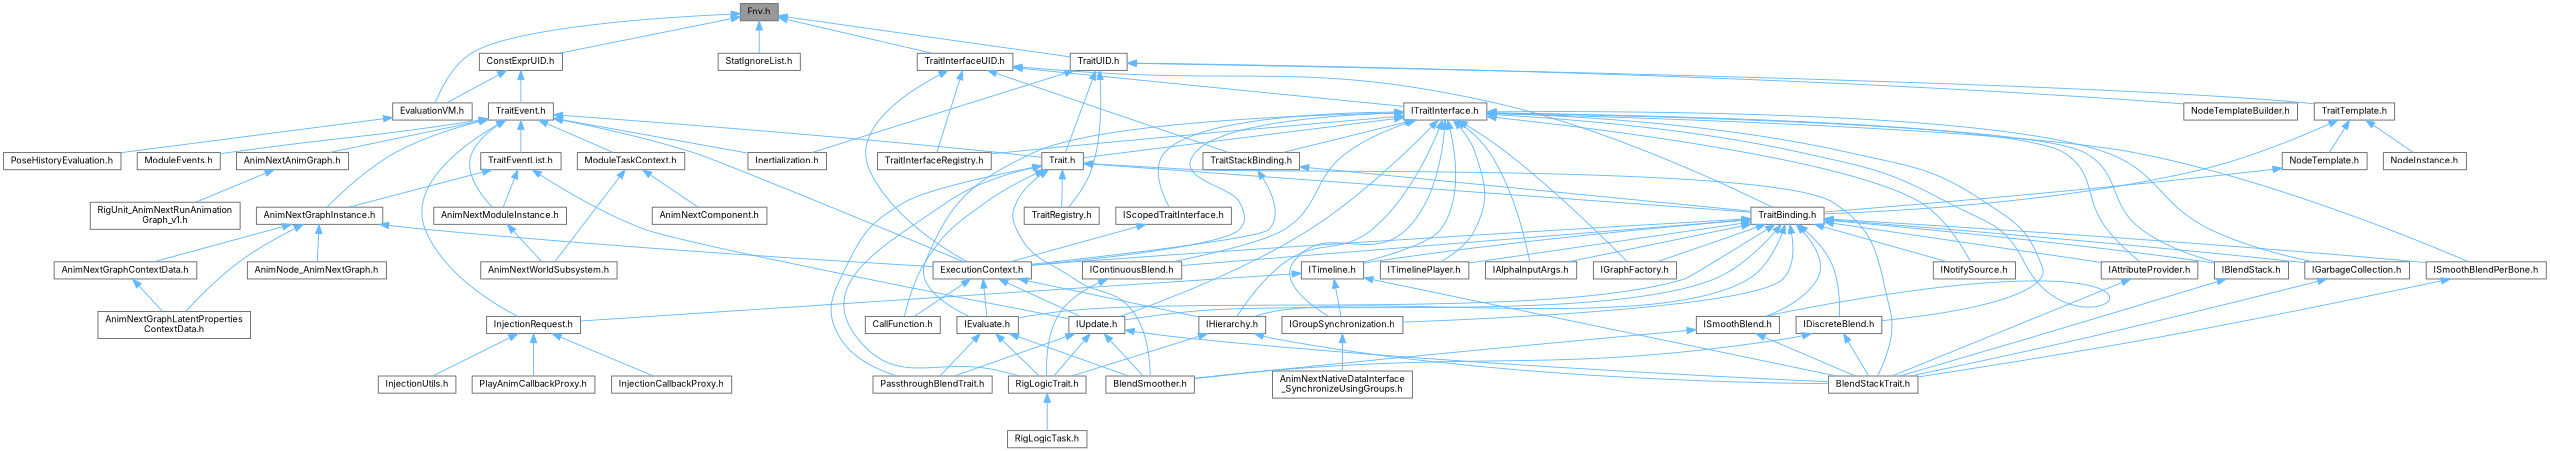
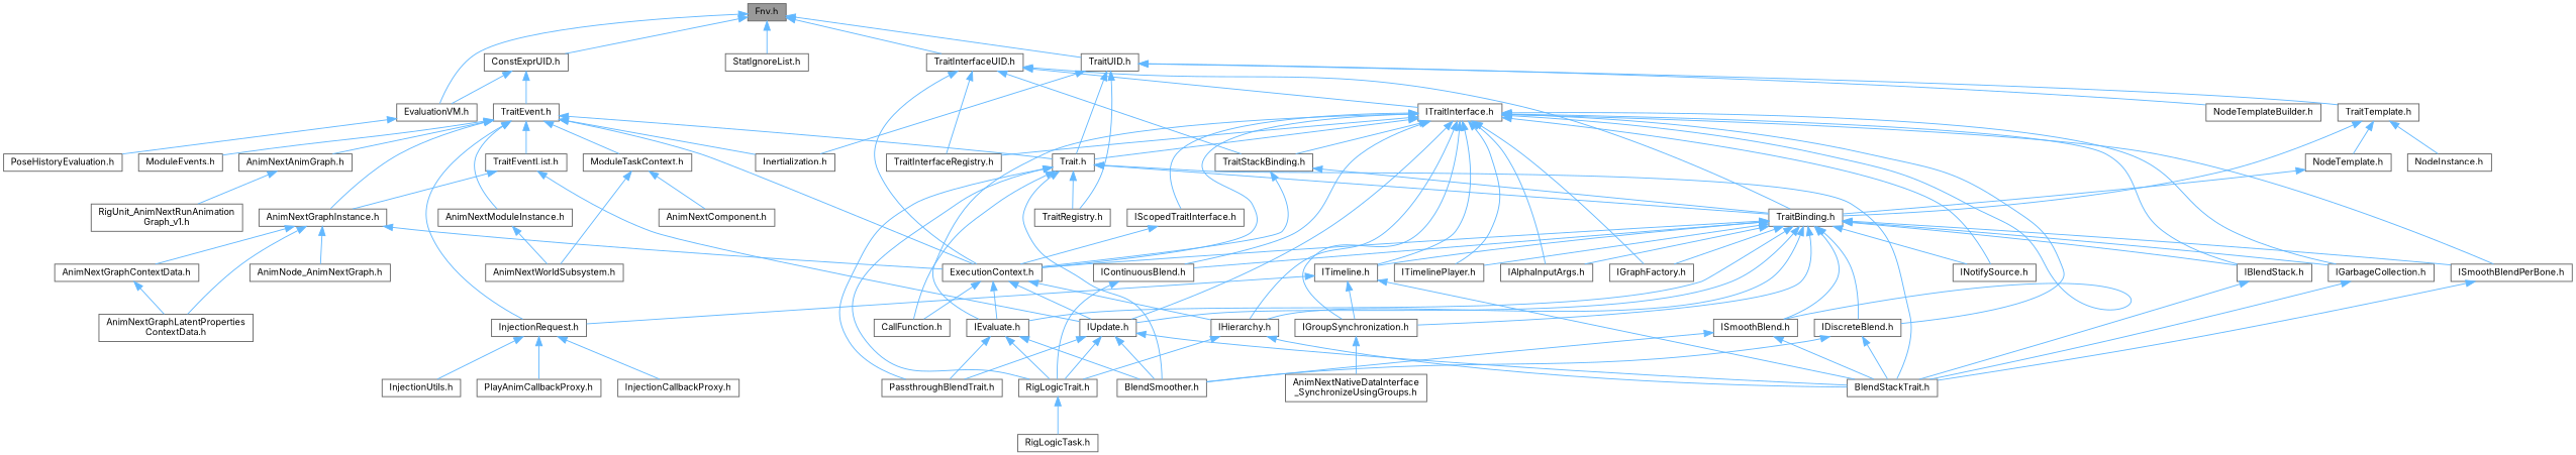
  digraph {
    fontname=Inter
    node [color=grey40 fillcolor=white fontname=Inter fontsize=10 shape=box style=filled]
    edge [color=steelblue1 dir=back fontname=Inter fontsize=10 labelfontname=Helvetica labelfontsize=10 style=solid]
    n1 [color=gray40 fillcolor=grey60 fontcolor=black height=0.2 label="Fnv.h" width=0.4]
    n2 [height=0.2 label="ConstExprUID.h" width=0.4]
    n3 [height=0.2 label="EvaluationVM.h" width=0.4]
    n4 [height=0.2 label="StatIgnoreList.h" width=0.4]
    n5 [height=0.2 label="TraitInterfaceUID.h" width=0.4]
    n6 [height=0.2 label="TraitUID.h" width=0.4]
    n7 [height=0.2 label="TraitEvent.h" width=0.4]
    n8 [height=0.2 label="PoseHistoryEvaluation.h" width=0.4]
    n9 [height=0.2 label="ExecutionContext.h" width=0.4]
    n10 [height=0.2 label="TraitBinding.h" width=0.4]
    n11 [height=0.2 label="ITraitInterface.h" width=0.4]
    n12 [height=0.2 label="TraitInterfaceRegistry.h" width=0.4]
    n13 [height=0.2 label="TraitStackBinding.h" width=0.4]
    n14 [height=0.2 label="Inertialization.h" width=0.4]
    n15 [height=0.2 label="Trait.h" width=0.4]
    n16 [height=0.2 label="TraitRegistry.h" width=0.4]
    n17 [height=0.2 label="NodeTemplateBuilder.h" width=0.4]
    n18 [height=0.2 label="TraitTemplate.h" width=0.4]
    n19 [height=0.2 label="AnimNextAnimGraph.h" width=0.4]
    n20 [height=0.2 label="AnimNextGraphInstance.h" width=0.4]
    n21 [height=0.2 label="AnimNextModuleInstance.h" width=0.4]
    n22 [height=0.2 label="InjectionRequest.h" width=0.4]
    n23 [height=0.2 label="ModuleEvents.h" width=0.4]
    n24 [height=0.2 label="ModuleTaskContext.h" width=0.4]
    n25 [height=0.2 label="TraitEventList.h" width=0.4]
    n26 [height=0.2 label="RigUnit_AnimNextRunAnimation\lGraph_v1.h" width=0.4]
    n27 [height=0.2 label="AnimNextComponent.h" width=0.4]
    n28 [height=0.2 label="AnimNextGraphContextData.h" width=0.4]
    n29 [height=0.2 label="AnimNextGraphLatentProperties\lContextData.h" width=0.4]
    n30 [height=0.2 label="AnimNode_AnimNextGraph.h" width=0.4]
    n31 [height=0.2 label="IEvaluate.h" width=0.4]
    n32 [height=0.2 label="IHierarchy.h" width=0.4]
    n33 [height=0.2 label="IUpdate.h" width=0.4]
    n34 [height=0.2 label="CallFunction.h" width=0.4]
    n35 [height=0.2 label="AnimNextWorldSubsystem.h" width=0.4]
    n36 [height=0.2 label="InjectionCallbackProxy.h" width=0.4]
    n37 [height=0.2 label="InjectionUtils.h" width=0.4]
    n38 [height=0.2 label="PlayAnimCallbackProxy.h" width=0.4]
    n39 [height=0.2 label="BlendSmoother.h" width=0.4]
    n40 [height=0.2 label="PassthroughBlendTrait.h" width=0.4]
    n41 [height=0.2 label="RigLogicTrait.h" width=0.4]
    n42 [height=0.2 label="BlendStackTrait.h" width=0.4]
    n43 [height=0.2 label="RigLogicTask.h" width=0.4]
    n44 [height=0.2 label="IAlphaInputArgs.h" width=0.4]
-   n45 [height=0.2 label="IAttributeProvider.h" width=0.4]
    n46 [height=0.2 label="IBlendStack.h" width=0.4]
    n47 [height=0.2 label="IContinuousBlend.h" width=0.4]
    n48 [height=0.2 label="IDiscreteBlend.h" width=0.4]
    n49 [height=0.2 label="IGarbageCollection.h" width=0.4]
    n50 [height=0.2 label="IGraphFactory.h" width=0.4]
    n51 [height=0.2 label="IGroupSynchronization.h" width=0.4]
    n52 [height=0.2 label="INotifySource.h" width=0.4]
    n53 [height=0.2 label="ISmoothBlend.h" width=0.4]
    n54 [height=0.2 label="ISmoothBlendPerBone.h" width=0.4]
    n55 [height=0.2 label="ITimeline.h" width=0.4]
    n56 [height=0.2 label="ITimelinePlayer.h" width=0.4]
    n57 [height=0.2 label="AnimNextNativeDataInterface\l_SynchronizeUsingGroups.h" width=0.4]
    n58 [height=0.2 label="IScopedTraitInterface.h" width=0.4]
    n59 [height=0.2 label="NodeInstance.h" width=0.4]
    n60 [height=0.2 label="NodeTemplate.h" width=0.4]
    n1 -> n2
    n1 -> n3
    n1 -> n4
    n1 -> n5
    n1 -> n6
    n2 -> n3
    n2 -> n7
    n3 -> n8
    n5 -> n9
    n5 -> n10
    n5 -> n11
    n5 -> n12
    n5 -> n13
    n6 -> n14
    n6 -> n15
    n6 -> n16
    n6 -> n17
    n6 -> n18
    n7 -> n9
    n7 -> n14
    n7 -> n15
    n7 -> n19
    n7 -> n20
    n7 -> n21
    n7 -> n22
    n7 -> n23
    n7 -> n24
    n7 -> n25
    n9 -> n31
    n9 -> n32
    n9 -> n33
    n9 -> n34
    n10 -> n9
    n10 -> n31
    n10 -> n32
    n10 -> n33
    n10 -> n44
-   n10 -> n45
    n10 -> n46
    n10 -> n47
    n10 -> n48
    n10 -> n49
    n10 -> n50
    n10 -> n51
    n10 -> n52
    n10 -> n53
    n10 -> n54
    n10 -> n55
    n10 -> n56
    n11 -> n9
    n11 -> n12
    n11 -> n13
    n11 -> n15
    n11 -> n31
    n11 -> n32
    n11 -> n33
    n11 -> n44
-   n11 -> n45
    n11 -> n46
    n11 -> n47
    n11 -> n48
    n11 -> n49
    n11 -> n50
    n11 -> n51
    n11 -> n52
    n11 -> n53
    n11 -> n54
    n11 -> n55
    n11 -> n56
    n11 -> n58
    n13 -> n9
    n13 -> n10
    n15 -> n10
    n15 -> n16
    n15 -> n34
    n15 -> n39
    n15 -> n40
    n15 -> n41
    n15 -> n42
    n18 -> n10
    n18 -> n59
    n18 -> n60
    n19 -> n26
    n20 -> n9
    n20 -> n28
    n20 -> n29
    n20 -> n30
    n21 -> n35
    n22 -> n36
    n22 -> n37
    n22 -> n38
    n24 -> n27
    n24 -> n35
    n25 -> n20
-   n25 -> n21
    n25 -> n33
    n28 -> n29
    n31 -> n39
    n31 -> n40
    n31 -> n41
    n32 -> n41
    n32 -> n42
    n33 -> n39
    n33 -> n40
    n33 -> n41
    n33 -> n42
    n41 -> n43
-   n45 -> n42
    n46 -> n42
    n47 -> n41
    n48 -> n39
    n48 -> n42
    n49 -> n42
    n51 -> n57
    n53 -> n39
    n53 -> n42
    n54 -> n42
    n55 -> n22
    n55 -> n42
    n55 -> n51
    n58 -> n9
    n60 -> n10
  }
